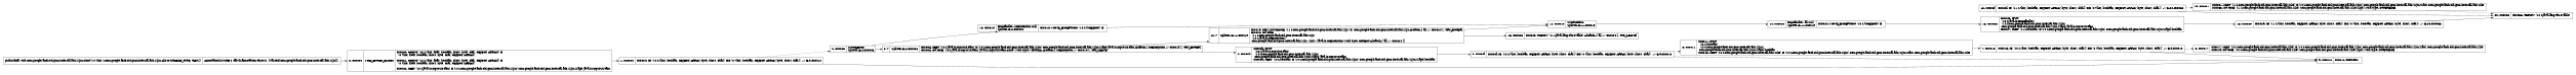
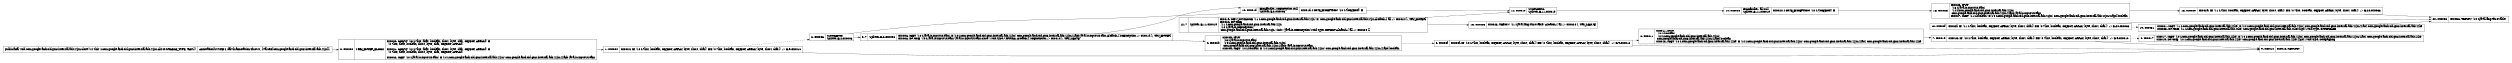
  digraph {
    fontname="DejaVu Serif"
    rankdir=LR
    node [fontname="DejaVu Serif" shape=record]
    edge [fontname="DejaVu Serif"]
    n1 [label="{0\:\ 0x0000|MTH_ENTER_BLOCK\l|0x0000: CONST  (r3 I:?[int, float, boolean, short, byte, char, OBJECT, ARRAY]) = \l  (0 ?[int, float, boolean, short, byte, char, OBJECT, ARRAY])\l \l0x0001: CONST  (r2 I:?[int, float, boolean, short, byte, char, OBJECT, ARRAY]) = \l  (0 ?[int, float, boolean, short, byte, char, OBJECT, ARRAY])\l \l0x0002: IGET  (r0 I:java.io.InputStream) = (r4 I:com.google.android.gms.internal.ads.zzjm) com.google.android.gms.internal.ads.zzjm.zzapb java.io.InputStream \l}"]
    n2 [label="{1\:\ 0x0004|0x0004: IF  (r0 I:?[int, boolean, OBJECT, ARRAY, byte, short, char]) == (0 ?[int, boolean, OBJECT, ARRAY, byte, short, char])  \-\> B:9:0x001c \l}"]
    n3 [label="{2\:\ 0x0006|SYNTHETIC\lSplitter:B:2:0x0006\l}"]
    n4 [label="{9\:\ 0x001c|0x001c: RETURN   \l}"]
    n5 [label="{3\:\ ?|Splitter:B:2:0x0006\l|0x0006: IGET  (r0 I:java.io.InputStream) = (r4 I:com.google.android.gms.internal.ads.zzjm) com.google.android.gms.internal.ads.zzjm.zzapb java.io.InputStream A[Catch:\{ IOException \-\> 0x001d \}, TRY_ENTER]\l0x0008: INVOKE  (r0 I:java.io.InputStream) java.io.InputStream.close():void type: VIRTUAL A[Catch:\{ IOException \-\> 0x001d \}, TRY_LEAVE]\l}"]
    n6 [label="{10\:\ 0x001d|ExcHandler: IOException null\lSplitter:B:2:0x0006\l|0x001d: MOVE_EXCEPTION  (r0 I:?[OBJECT]) =  \l}"]
    n7 [label="{4\:\ 0x000b|0x000b: IPUT  \l  (r3 I:java.io.InputStream)\l  (r4 I:com.google.android.gms.internal.ads.zzjm)\l com.google.android.gms.internal.ads.zzjm.zzapb java.io.InputStream \l0x000d: IGET  (r0 I:boolean) = (r4 I:com.google.android.gms.internal.ads.zzjm) com.google.android.gms.internal.ads.zzjm.zzapd boolean \l}"]
    n8 [label="{11\:\ 0x001e|SYNTHETIC\lSplitter:B:11:0x001e\l}"]
    n9 [label="{5\:\ 0x000f|0x000f: IF  (r0 I:?[int, boolean, OBJECT, ARRAY, byte, short, char]) == (0 ?[int, boolean, OBJECT, ARRAY, byte, short, char])  \-\> B:9:0x001c \l}"]
    n10 [label="{6\:\ 0x0011|0x0011: IPUT  \l  (r2 I:boolean)\l  (r4 I:com.google.android.gms.internal.ads.zzjm)\l com.google.android.gms.internal.ads.zzjm.zzapd boolean \l0x0013: IGET  (r0 I:com.google.android.gms.internal.ads.zzke) = (r4 I:com.google.android.gms.internal.ads.zzjm) com.google.android.gms.internal.ads.zzjm.zzaoz com.google.android.gms.internal.ads.zzke \l}"]
    n11 [label="{7\:\ 0x0015|0x0015: IF  (r0 I:?[int, boolean, OBJECT, ARRAY, byte, short, char]) == (0 ?[int, boolean, OBJECT, ARRAY, byte, short, char])  \-\> B:9:0x001c \l}"]
    n12 [label="{8\:\ 0x0017|0x0017: IGET  (r0 I:com.google.android.gms.internal.ads.zzke) = (r4 I:com.google.android.gms.internal.ads.zzjm) com.google.android.gms.internal.ads.zzjm.zzaoz com.google.android.gms.internal.ads.zzke \l0x0019: INVOKE  (r0 I:com.google.android.gms.internal.ads.zzke) com.google.android.gms.internal.ads.zzke.zzgd():void type: INTERFACE \l}"]
    n13 [label="{14\:\ 0x0024|ExcHandler: all null\lSplitter:B:11:0x001e\l|0x0024: MOVE_EXCEPTION  (r0 I:?[OBJECT]) =  \l}"]
    n14 [label="{12\:\ ?|Splitter:B:11:0x001e\l|0x001e: NEW_INSTANCE  (r1 I:com.google.android.gms.internal.ads.zzjn) =  com.google.android.gms.internal.ads.zzjn A[Catch:\{ all \-\> 0x0024 \}, TRY_ENTER]\l0x0020: INVOKE  \l  (r1 I:com.google.android.gms.internal.ads.zzjn)\l  (r0 I:java.io.IOException)\l com.google.android.gms.internal.ads.zzjn.\<init\>(java.io.IOException):void type: DIRECT A[Catch:\{ all \-\> 0x0024 \}]\l}"]
    n15 [label="{13\:\ 0x0023|0x0023: THROW  (r1 I:java.lang.Throwable) A[Catch:\{ all \-\> 0x0024 \}, TRY_LEAVE]\l}"]
-   n16 [label="{15\:\ 0x0025|0x0025: IPUT  \l  (r3 I:java.io.ExcHandler)\l  (r4 I:com.google.android.gms.internal.ads.zzjm)\l com.google.android.gms.internal.ads.zzjm.zzapb java.io.InputStream \l0x0027: IGET  (r1 I:boolean) = (r4 I:com.google.android.gms.internal.ads.zzjm) com.google.android.gms.internal.ads.zzjm.zzapd boolean \l}"]
+   n16 [label="{15\:\ 0x0025|0x0025: IPUT  \l  (r3 I:java.io.InputStream)\l  (r4 I:com.google.android.gms.internal.ads.zzjm)\l com.google.android.gms.internal.ads.zzjm.zzapb java.io.InputStream \l0x0027: IGET  (r1 I:boolean) = (r4 I:com.google.android.gms.internal.ads.zzjm) com.google.android.gms.internal.ads.zzjm.zzapd boolean \l}"]
    n17 [label="{16\:\ 0x0029|0x0029: IF  (r1 I:?[int, boolean, OBJECT, ARRAY, byte, short, char]) == (0 ?[int, boolean, OBJECT, ARRAY, byte, short, char])  \-\> B:20:0x0036 \l}"]
    n18 [label="{20\:\ 0x0036|0x0036: THROW  (r0 I:java.lang.Throwable) \l}"]
    n19 [label="{18\:\ 0x002f|0x002f: IF  (r1 I:?[int, boolean, OBJECT, ARRAY, byte, short, char]) == (0 ?[int, boolean, OBJECT, ARRAY, byte, short, char])  \-\> B:20:0x0036 \l}"]
    n20 [label="{19\:\ 0x0031|0x0031: IGET  (r1 I:com.google.android.gms.internal.ads.zzke) = (r4 I:com.google.android.gms.internal.ads.zzjm) com.google.android.gms.internal.ads.zzjm.zzaoz com.google.android.gms.internal.ads.zzke \l0x0033: INVOKE  (r1 I:com.google.android.gms.internal.ads.zzke) com.google.android.gms.internal.ads.zzke.zzgd():void type: INTERFACE \l}"]
    n21 [label="{public final void com.google.android.gms.internal.ads.zzjm.close((r4 'this' I:com.google.android.gms.internal.ads.zzjm A[IMMUTABLE_TYPE, THIS]))  | Annotation[SYSTEM, dalvik.annotation.Throws, \{value=[com.google.android.gms.internal.ads.zzjn]\}]\l}"]
    n1 -> n2
    n2 -> n3 [style=dashed]
    n2 -> n4
    n3 -> n5
    n3 -> n6
-   n5 -> n14
+   n5 -> n6
    n5 -> n7
    n6 -> n8
    n7 -> n9
    n8 -> n13
    n9 -> n4
    n9 -> n10 [style=dashed]
    n10 -> n11
    n11 -> n4
    n11 -> n12 [style=dashed]
    n13 -> n16
    n14 -> n8
    n14 -> n15
    n16 -> n17
    n17 -> n18
    n19 -> n18
    n19 -> n20 [style=dashed]
-   n20 -> n18 [style=dashed]
+   n20 -> n18
    n21 -> n1
  }
